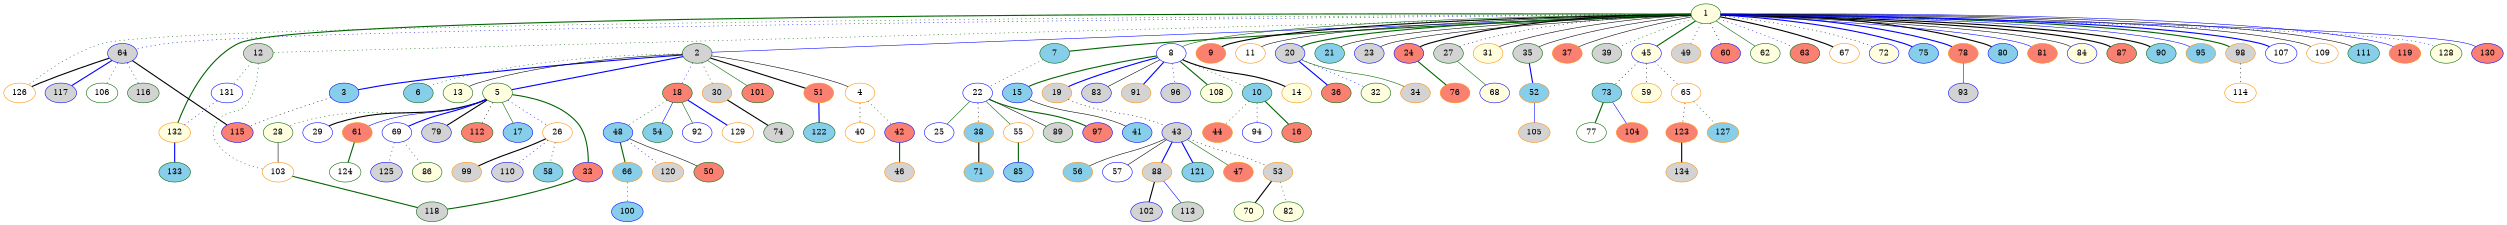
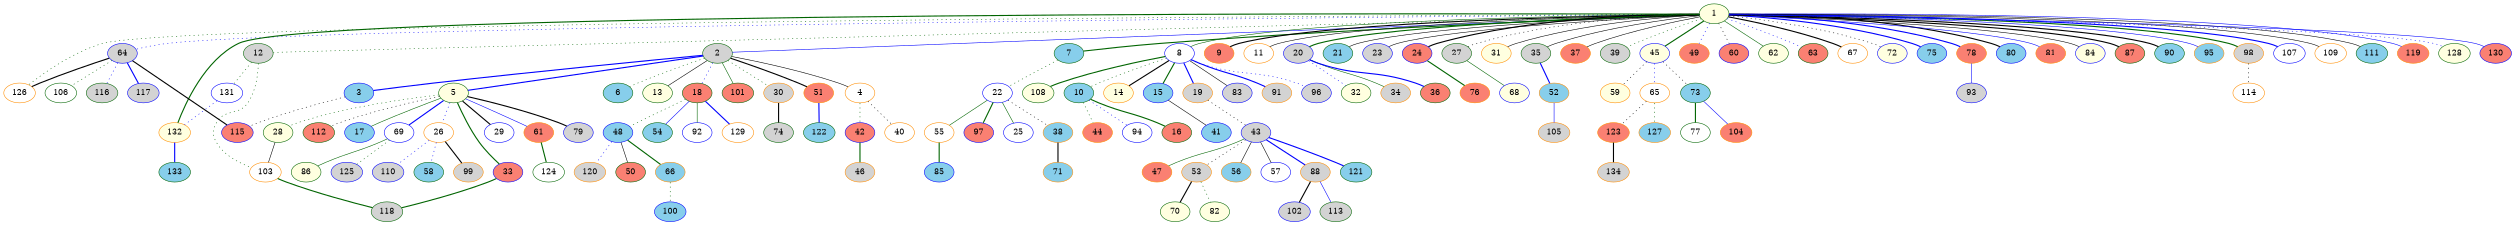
  graph {
    node [color=darkorange fillcolor=lightgrey style=filled]
    edge [color=black style=bold]
    1 [color=darkgreen fillcolor=lightyellow]
    2 [color=darkgreen]
    7 [color=darkgreen fillcolor=skyblue]
    8 [color=blue fillcolor=white]
    9 [fillcolor=salmon]
    11 [fillcolor=white]
    12 [color=darkgreen]
    20 [color=blue]
    21 [color=darkgreen fillcolor=skyblue]
    23 [color=blue]
    24 [color=blue fillcolor=salmon]
    27 [color=darkgreen]
    31 [fillcolor=lightyellow]
    35 [color=darkgreen]
    37 [fillcolor=salmon]
    39 [color=darkgreen]
    45 [color=blue fillcolor=lightyellow]
-   49
+   49 [fillcolor=salmon]
    60 [color=blue fillcolor=salmon]
    62 [color=darkgreen fillcolor=lightyellow]
    63 [color=darkgreen fillcolor=salmon]
    64 [color=blue]
    67 [fillcolor=white]
    72 [color=blue fillcolor=lightyellow]
    75 [color=blue fillcolor=skyblue]
    78 [fillcolor=salmon]
    80 [color=blue fillcolor=skyblue]
    81 [fillcolor=salmon]
    84 [color=blue fillcolor=lightyellow]
    87 [color=darkgreen fillcolor=salmon]
    90 [color=darkgreen fillcolor=skyblue]
    95 [fillcolor=skyblue]
    98
    107 [color=blue fillcolor=white]
    109 [fillcolor=white]
    111 [color=darkgreen fillcolor=skyblue]
    119 [fillcolor=salmon]
    126 [fillcolor=white]
    128 [color=darkgreen fillcolor=lightyellow]
    130 [color=blue fillcolor=salmon]
    132 [fillcolor=lightyellow]
    3 [color=blue fillcolor=skyblue]
    4 [fillcolor=white]
    5 [color=darkgreen fillcolor=lightyellow]
    6 [color=darkgreen fillcolor=skyblue]
    13 [color=darkgreen fillcolor=lightyellow]
    18 [color=darkgreen fillcolor=salmon]
    30
    51 [fillcolor=salmon]
    101 [color=darkgreen fillcolor=salmon]
    22 [color=blue fillcolor=white]
    10 [color=darkgreen fillcolor=skyblue]
    14 [fillcolor=lightyellow]
    15 [color=blue fillcolor=skyblue]
    19
    83 [color=blue]
    91
    96 [color=blue]
    108 [color=darkgreen fillcolor=lightyellow]
    103 [fillcolor=white]
    131 [color=blue fillcolor=white]
    32 [color=darkgreen fillcolor=lightyellow]
    34
    36 [color=darkgreen fillcolor=salmon]
    76 [fillcolor=salmon]
    68 [color=blue fillcolor=lightyellow]
    52 [fillcolor=skyblue]
    59 [fillcolor=lightyellow]
    65 [fillcolor=white]
    73 [color=darkgreen fillcolor=skyblue]
    115 [color=blue fillcolor=salmon]
    106 [color=darkgreen fillcolor=white]
    116 [color=darkgreen]
    117 [color=blue]
    93 [color=blue]
    114 [fillcolor=white]
    133 [color=darkgreen fillcolor=skyblue]
    40 [fillcolor=white]
    42 [color=blue fillcolor=salmon]
    17 [color=blue fillcolor=skyblue]
    26 [fillcolor=white]
    28 [color=darkgreen fillcolor=lightyellow]
    29 [color=blue fillcolor=white]
    33 [color=blue fillcolor=salmon]
    61 [fillcolor=salmon]
    69 [color=blue fillcolor=white]
    79 [color=blue]
    112 [color=darkgreen fillcolor=salmon]
    48 [color=blue fillcolor=skyblue]
    54 [color=darkgreen fillcolor=skyblue]
    92 [color=blue fillcolor=white]
    129 [fillcolor=white]
    74 [color=darkgreen]
    122 [color=darkgreen fillcolor=skyblue]
    46
    58 [color=darkgreen fillcolor=skyblue]
    99
    110 [color=blue]
    118 [color=darkgreen]
    124 [color=darkgreen fillcolor=white]
    86 [color=darkgreen fillcolor=lightyellow]
    125 [color=blue]
    25 [color=blue fillcolor=white]
    38 [fillcolor=skyblue]
    55 [fillcolor=white]
-   89 [color=darkgreen]
    97 [color=blue fillcolor=salmon]
    16 [color=darkgreen fillcolor=salmon]
    44 [fillcolor=salmon]
    94 [color=blue fillcolor=white]
    41 [color=blue fillcolor=skyblue]
    43 [color=blue]
    50 [color=darkgreen fillcolor=salmon]
    66 [fillcolor=skyblue]
    120
    47 [fillcolor=salmon]
    53
    56 [fillcolor=skyblue]
    57 [color=blue fillcolor=white]
    88
    121 [color=darkgreen fillcolor=skyblue]
    71 [fillcolor=skyblue]
    85 [color=blue fillcolor=skyblue]
    105
    70 [color=darkgreen fillcolor=lightyellow]
    82 [color=darkgreen fillcolor=lightyellow]
    102 [color=blue]
    113 [color=darkgreen]
    123 [fillcolor=salmon]
    127 [fillcolor=skyblue]
    77 [color=darkgreen fillcolor=white]
    104 [fillcolor=salmon]
    100 [color=blue fillcolor=skyblue]
    134
    1 -- 2 [color=blue style=solid]
    1 -- 7 [color=darkgreen]
    1 -- 8 [color=darkgreen style=solid]
    1 -- 9
    1 -- 11 [style=solid]
    1 -- 12 [color=darkgreen style=dotted]
    1 -- 20 [color=darkgreen]
    1 -- 21 [style=solid]
    1 -- 23 [style=solid]
    1 -- 24
    1 -- 27 [style=dotted]
    1 -- 31 [style=solid]
    1 -- 35 [style=solid]
    1 -- 37 [style=solid]
    1 -- 39 [color=darkgreen style=dotted]
    1 -- 45 [color=darkgreen]
    1 -- 49 [color=blue style=dotted]
    1 -- 60 [style=dotted]
    1 -- 62 [color=darkgreen style=solid]
    1 -- 63 [color=blue style=dotted]
    1 -- 64 [color=blue style=dotted]
    1 -- 67
    1 -- 72 [style=dotted]
    1 -- 75 [color=blue]
    1 -- 78 [color=blue]
    1 -- 80
    1 -- 81 [color=blue style=solid]
    1 -- 84 [style=solid]
    1 -- 87
    1 -- 90
    1 -- 95 [color=blue style=solid]
    1 -- 98 [color=darkgreen]
    1 -- 107 [color=blue]
    1 -- 109 [style=solid]
    1 -- 111 [style=solid]
    1 -- 119 [color=blue style=solid]
    1 -- 126 [color=darkgreen style=dotted]
    1 -- 128 [color=blue style=dotted]
    1 -- 130 [color=blue style=solid]
    1 -- 132 [color=darkgreen]
    2 -- 3 [color=blue]
    2 -- 4 [style=solid]
    2 -- 5 [color=blue]
    2 -- 6 [color=darkgreen style=dotted]
    2 -- 13 [style=solid]
    2 -- 18 [color=blue style=dotted]
    2 -- 30 [color=darkgreen style=dotted]
    2 -- 51
    2 -- 101 [color=darkgreen style=solid]
    7 -- 22 [color=darkgreen style=dotted]
    8 -- 10 [color=darkgreen style=dotted]
    8 -- 14
    8 -- 15 [color=darkgreen]
    8 -- 19 [color=blue]
    8 -- 83 [style=solid]
    8 -- 91 [color=blue]
    8 -- 96 [color=blue style=dotted]
    8 -- 108 [color=darkgreen]
    12 -- 103 [color=darkgreen style=dotted]
    12 -- 131 [color=darkgreen style=dotted]
    20 -- 32 [color=blue style=dotted]
    20 -- 34 [color=darkgreen style=solid]
    20 -- 36 [color=blue]
    24 -- 76 [color=darkgreen]
    27 -- 68 [color=darkgreen style=solid]
    35 -- 52 [color=blue]
    45 -- 59 [style=dotted]
    45 -- 65 [color=blue style=dotted]
    45 -- 73 [style=dotted]
    64 -- 126
    64 -- 115
    64 -- 106 [color=darkgreen style=dotted]
    64 -- 116 [color=blue style=dotted]
    64 -- 117 [color=blue]
    78 -- 93 [color=blue style=solid]
    98 -- 114 [style=dotted]
    132 -- 133 [color=blue]
    3 -- 115 [style=dotted]
    4 -- 40 [style=dotted]
    4 -- 42 [color=darkgreen style=dotted]
    5 -- 17 [color=darkgreen style=solid]
    5 -- 26 [color=blue style=dotted]
    5 -- 28 [color=darkgreen style=dotted]
    5 -- 29
    5 -- 33 [color=darkgreen]
    5 -- 61 [color=blue style=solid]
    5 -- 69 [color=blue]
    5 -- 79
    5 -- 112 [style=dotted]
    18 -- 48 [color=darkgreen style=dotted]
    18 -- 54 [color=blue style=solid]
    18 -- 92 [color=darkgreen style=solid]
    18 -- 129 [color=blue]
    30 -- 74
    51 -- 122 [color=blue]
    22 -- 25 [color=darkgreen style=solid]
    22 -- 38 [style=dotted]
    22 -- 55 [color=darkgreen style=solid]
-   22 -- 89 [style=solid]
    22 -- 97 [color=darkgreen]
    10 -- 16 [color=darkgreen]
    10 -- 44 [color=darkgreen style=dotted]
    10 -- 94 [color=blue style=dotted]
    15 -- 41 [style=solid]
    19 -- 43 [style=dotted]
    103 -- 118 [color=darkgreen]
    131 -- 132 [color=blue style=dotted]
    52 -- 105 [color=blue style=solid]
    65 -- 123 [style=dotted]
    65 -- 127 [color=darkgreen style=dotted]
    73 -- 77 [color=darkgreen]
    73 -- 104 [color=blue style=solid]
    42 -- 46 [color=darkgreen]
    26 -- 58 [color=blue style=dotted]
    26 -- 99
    26 -- 110 [color=blue style=dotted]
    28 -- 103 [style=solid]
    33 -- 118 [color=darkgreen]
    61 -- 124 [color=darkgreen]
-   69 -- 86 [color=darkgreen style=dotted]
+   69 -- 86 [color=darkgreen style=solid]
    69 -- 125 [color=darkgreen style=dotted]
    48 -- 50 [style=solid]
    48 -- 66 [color=darkgreen]
    48 -- 120 [color=blue style=dotted]
    38 -- 71
    55 -- 85 [color=darkgreen]
    43 -- 47 [color=darkgreen style=solid]
    43 -- 53 [style=dotted]
    43 -- 56 [style=solid]
    43 -- 57 [style=solid]
    43 -- 88 [color=blue]
    43 -- 121 [color=blue]
    66 -- 100 [color=darkgreen style=dotted]
    53 -- 70
    53 -- 82 [color=darkgreen style=dotted]
    88 -- 102
    88 -- 113 [color=blue style=solid]
    123 -- 134
  }
